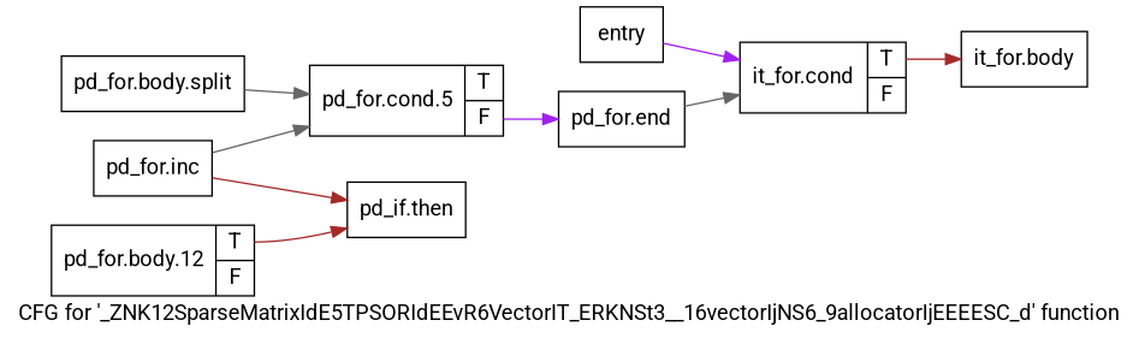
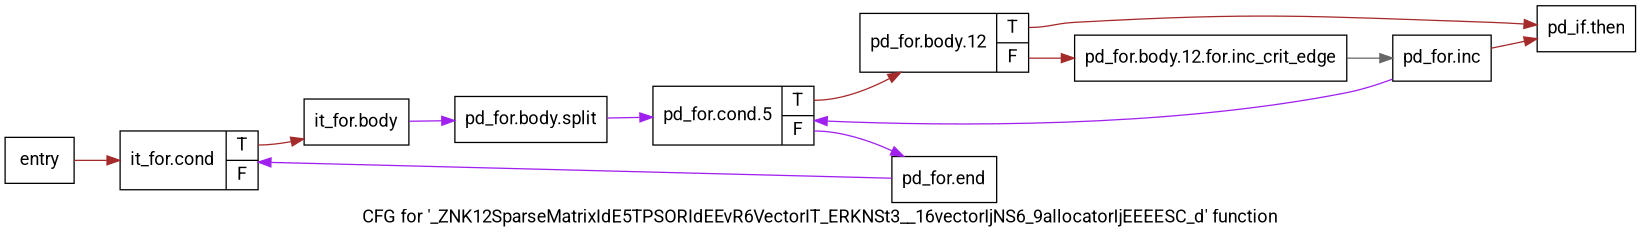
  digraph {
    fontname=Roboto
    label="CFG for '_ZNK12SparseMatrixIdE5TPSORIdEEvR6VectorIT_ERKNSt3__16vectorIjNS6_9allocatorIjEEEESC_d' function"
    rankdir=LR
    node [fontname=Roboto shape=record]
    edge [color=purple fontname=Roboto]
    n1 [label="{entry}"]
    n2 [label="{it_for.cond|{<s0>T|<s1>F}}"]
    n3 [label="{it_for.body}"]
    n4 [label="{pd_for.body.split}"]
    n5 [label="{pd_for.cond.5|{<s0>T|<s1>F}}"]
    n6 [label="{pd_for.body.12|{<s0>T|<s1>F}}"]
    n7 [label="{pd_for.end}"]
    n8 [label="{pd_if.then}"]
+   n9 [label="{pd_for.body.12.for.inc_crit_edge}"]
    n10 [label="{pd_for.inc}"]
-   n1 -> n2
+   n1 -> n2 [color=brown]
    n2 -> n3 [color=brown tailport=s0]
-   n4 -> n5 [color=gray40]
+   n3 -> n4
+   n4 -> n5
+   n5 -> n6 [color=brown tailport=s0]
    n5 -> n7 [tailport=s1]
    n6 -> n8 [color=brown tailport=s0]
-   n7 -> n2 [color=gray40]
-   n10 -> n5 [color=gray40]
+   n6 -> n9 [color=brown tailport=s1]
+   n7 -> n2
+   n9 -> n10 [color=gray40]
+   n10 -> n5
    n10 -> n8 [color=brown]
  }
